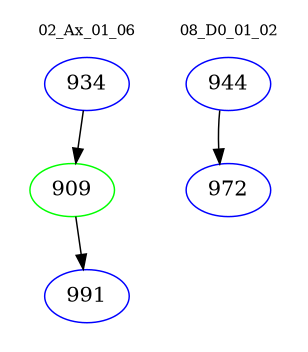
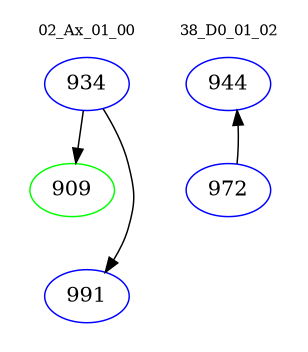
  digraph {
    node [color=blue]
    edge [color=black]
    n1 [label=934]
    n2 [color=green label=909]
    n3 [label=991]
    n4 [label=944]
    n5 [label=972]
    subgraph cluster_1 {
      color=white
      fontsize=10
-     label="02_Ax_01_06"
+     label="02_Ax_01_00"
      n1
      n2
      n3
    }
    subgraph cluster_2 {
      color=white
      fontsize=10
-     label="08_D0_01_02"
+     label="38_D0_01_02"
      n4
      n5
    }
    n1 -> n2
-   n2 -> n3
-   n4 -> n5
+   n1 -> n3
+   n5 -> n4
  }
